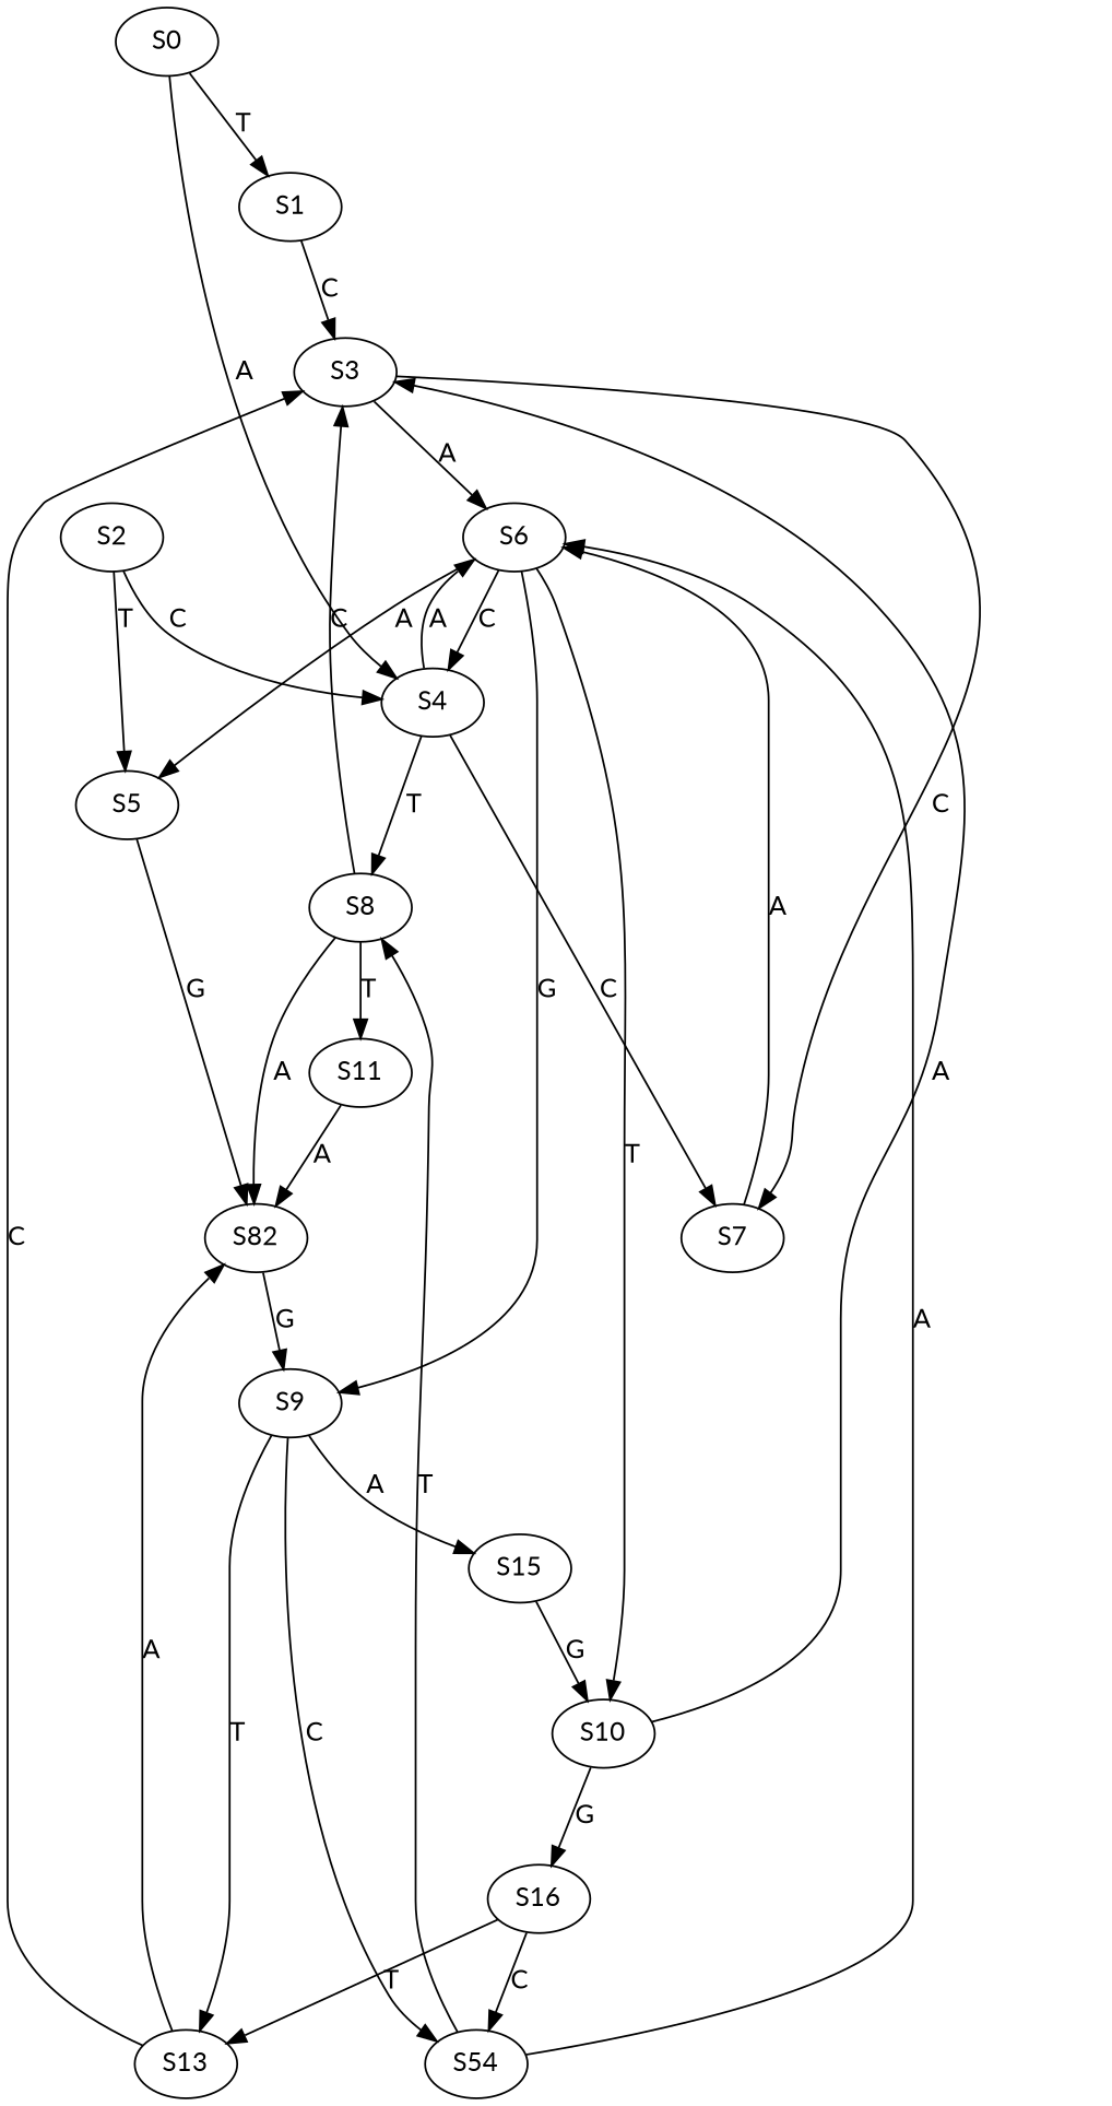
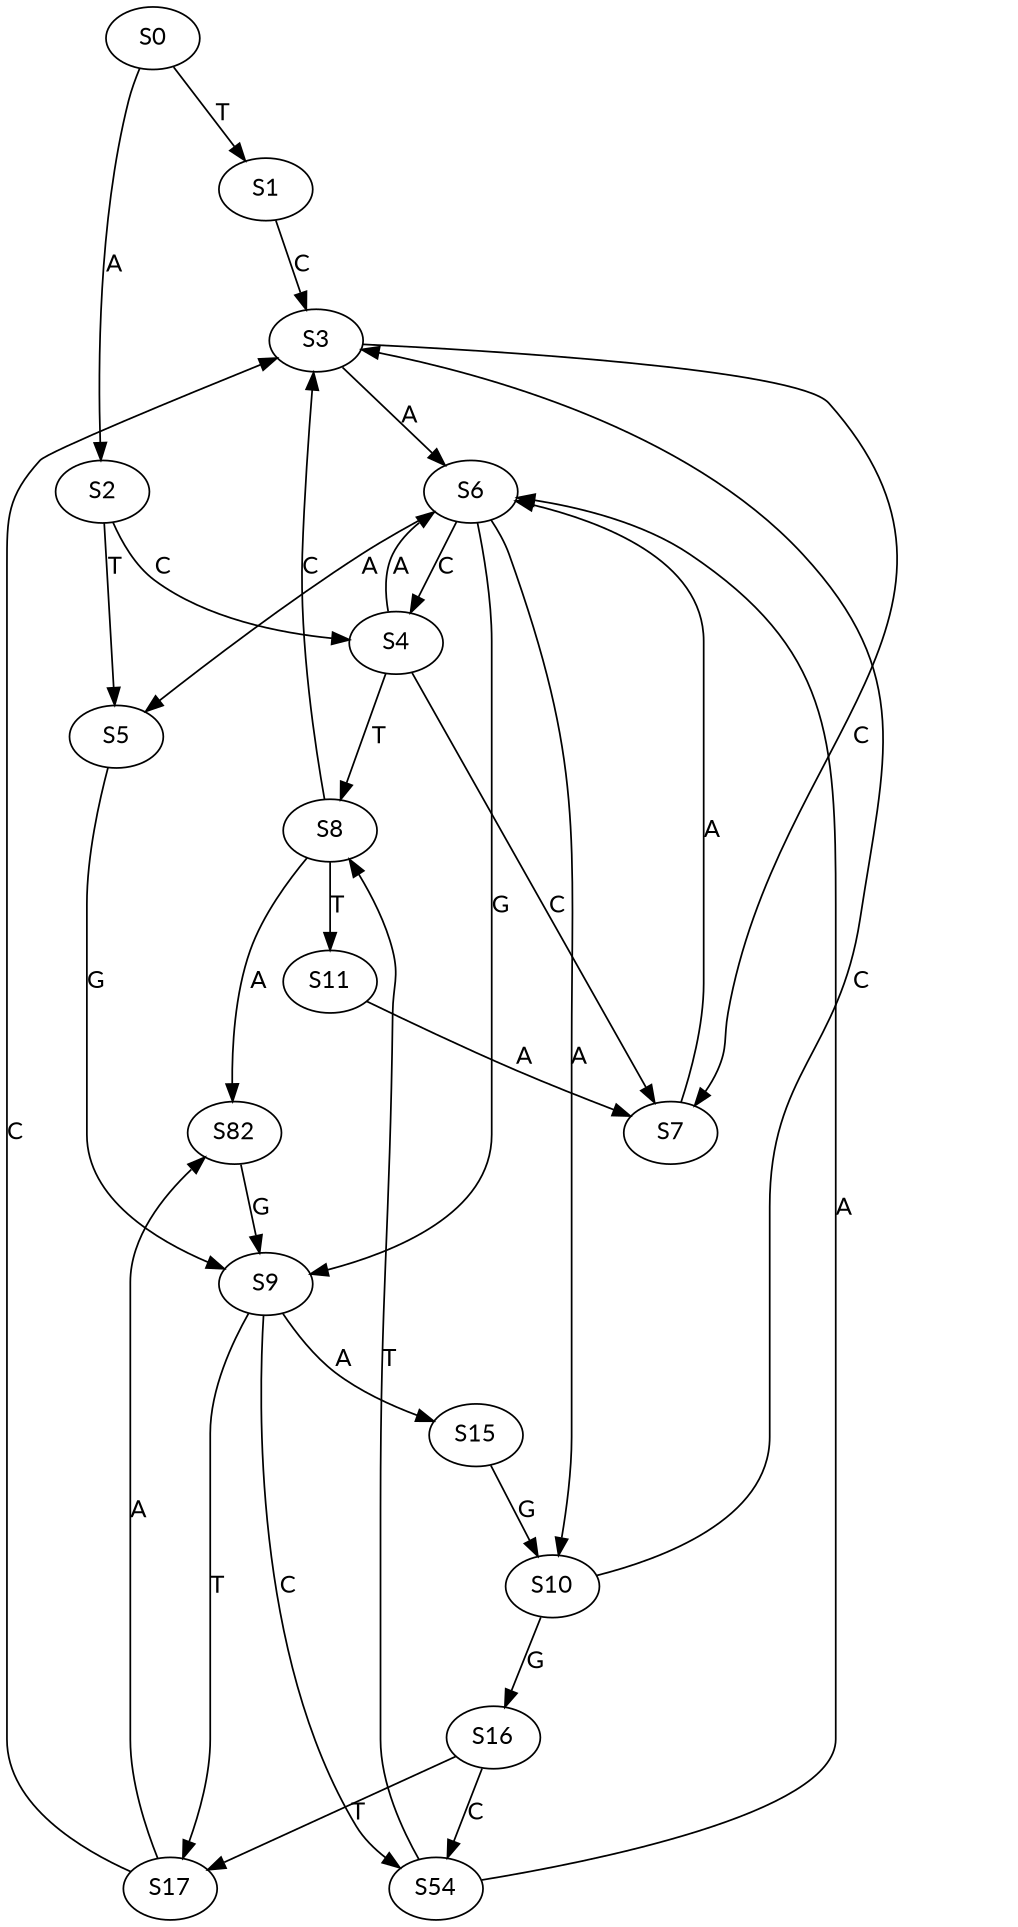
  strict digraph {
    fontname=Lato
    node [fontname=Lato]
    edge [fontname=Lato]
    S0
    S1
    S2
    S3
    S4
    S5
    S6
    S7
    S8
    S9
    S10
    S11
    n13 [label=S82]
-   S13
+   S13 [label=S17]
    n15 [label=S54]
    S15
    S16
    S0 -> S1 [label=T]
-   S0 -> S4 [label=A]
+   S0 -> S2 [label=A]
    S1 -> S3 [label=C]
    S2 -> S4 [label=C]
    S2 -> S5 [label=T]
    S3 -> S6 [label=A]
    S3 -> S7 [label=C]
    S4 -> S6 [label=A]
    S4 -> S7 [label=C]
    S4 -> S8 [label=T]
-   S5 -> n13 [label=G]
+   S5 -> S9 [label=G]
    S6 -> S4 [label=C]
    S6 -> S5 [label=A]
    S6 -> S9 [label=G]
-   S6 -> S10 [label=T]
+   S6 -> S10 [label=A]
    S7 -> S6 [label=A]
    S8 -> S3 [label=C]
    S8 -> S11 [label=T]
    S8 -> n13 [label=A]
    S9 -> S13 [label=T]
    S9 -> n15 [label=C]
    S9 -> S15 [label=A]
-   S10 -> S3 [label=A]
+   S10 -> S3 [label=C]
    S10 -> S16 [label=G]
-   S11 -> n13 [label=A]
+   S11 -> S7 [label=A]
    n13 -> S9 [label=G]
    S13 -> S3 [label=C]
    S13 -> n13 [label=A]
    n15 -> S6 [label=A]
    n15 -> S8 [label=T]
    S15 -> S10 [label=G]
    S16 -> S13 [label=T]
    S16 -> n15 [label=C]
  }
